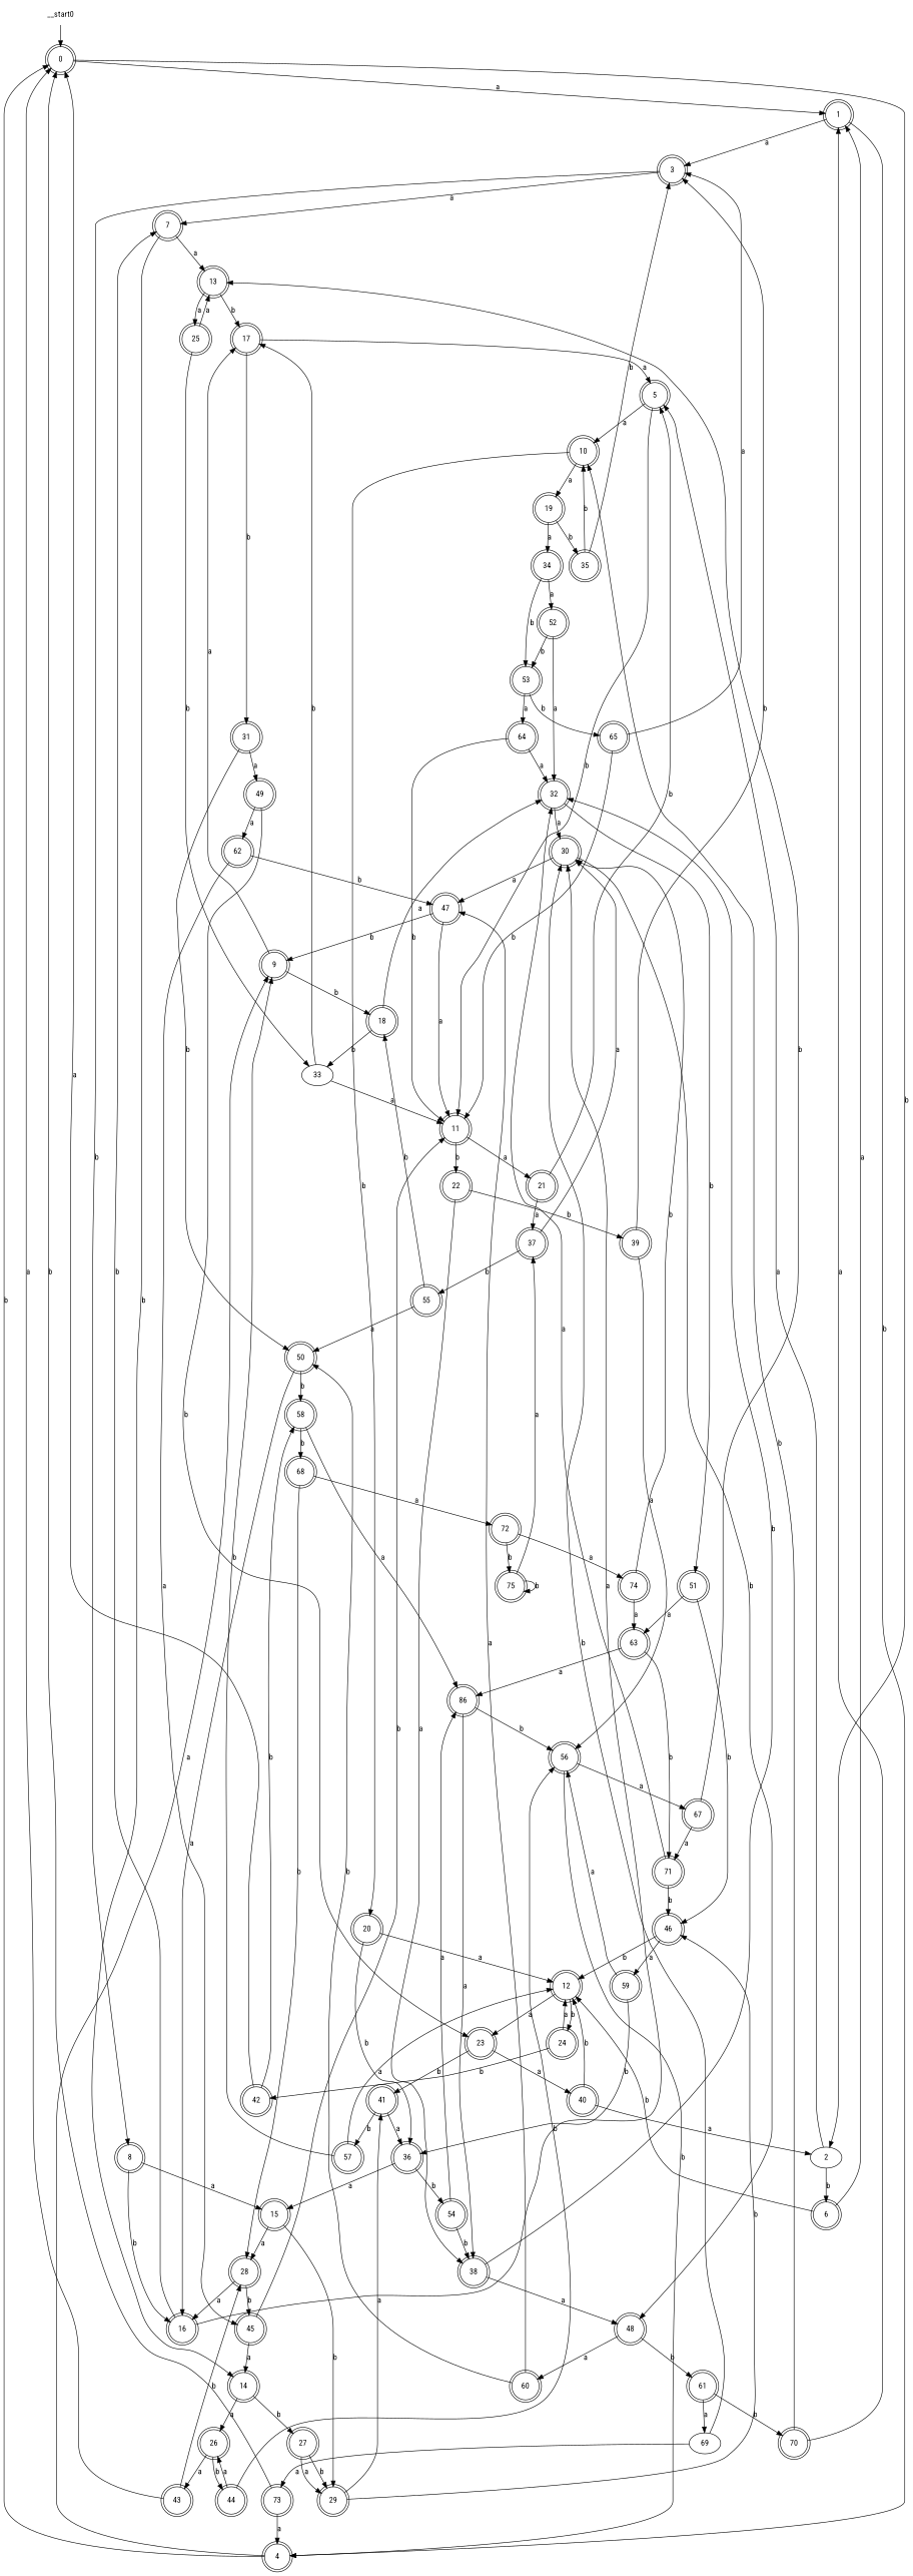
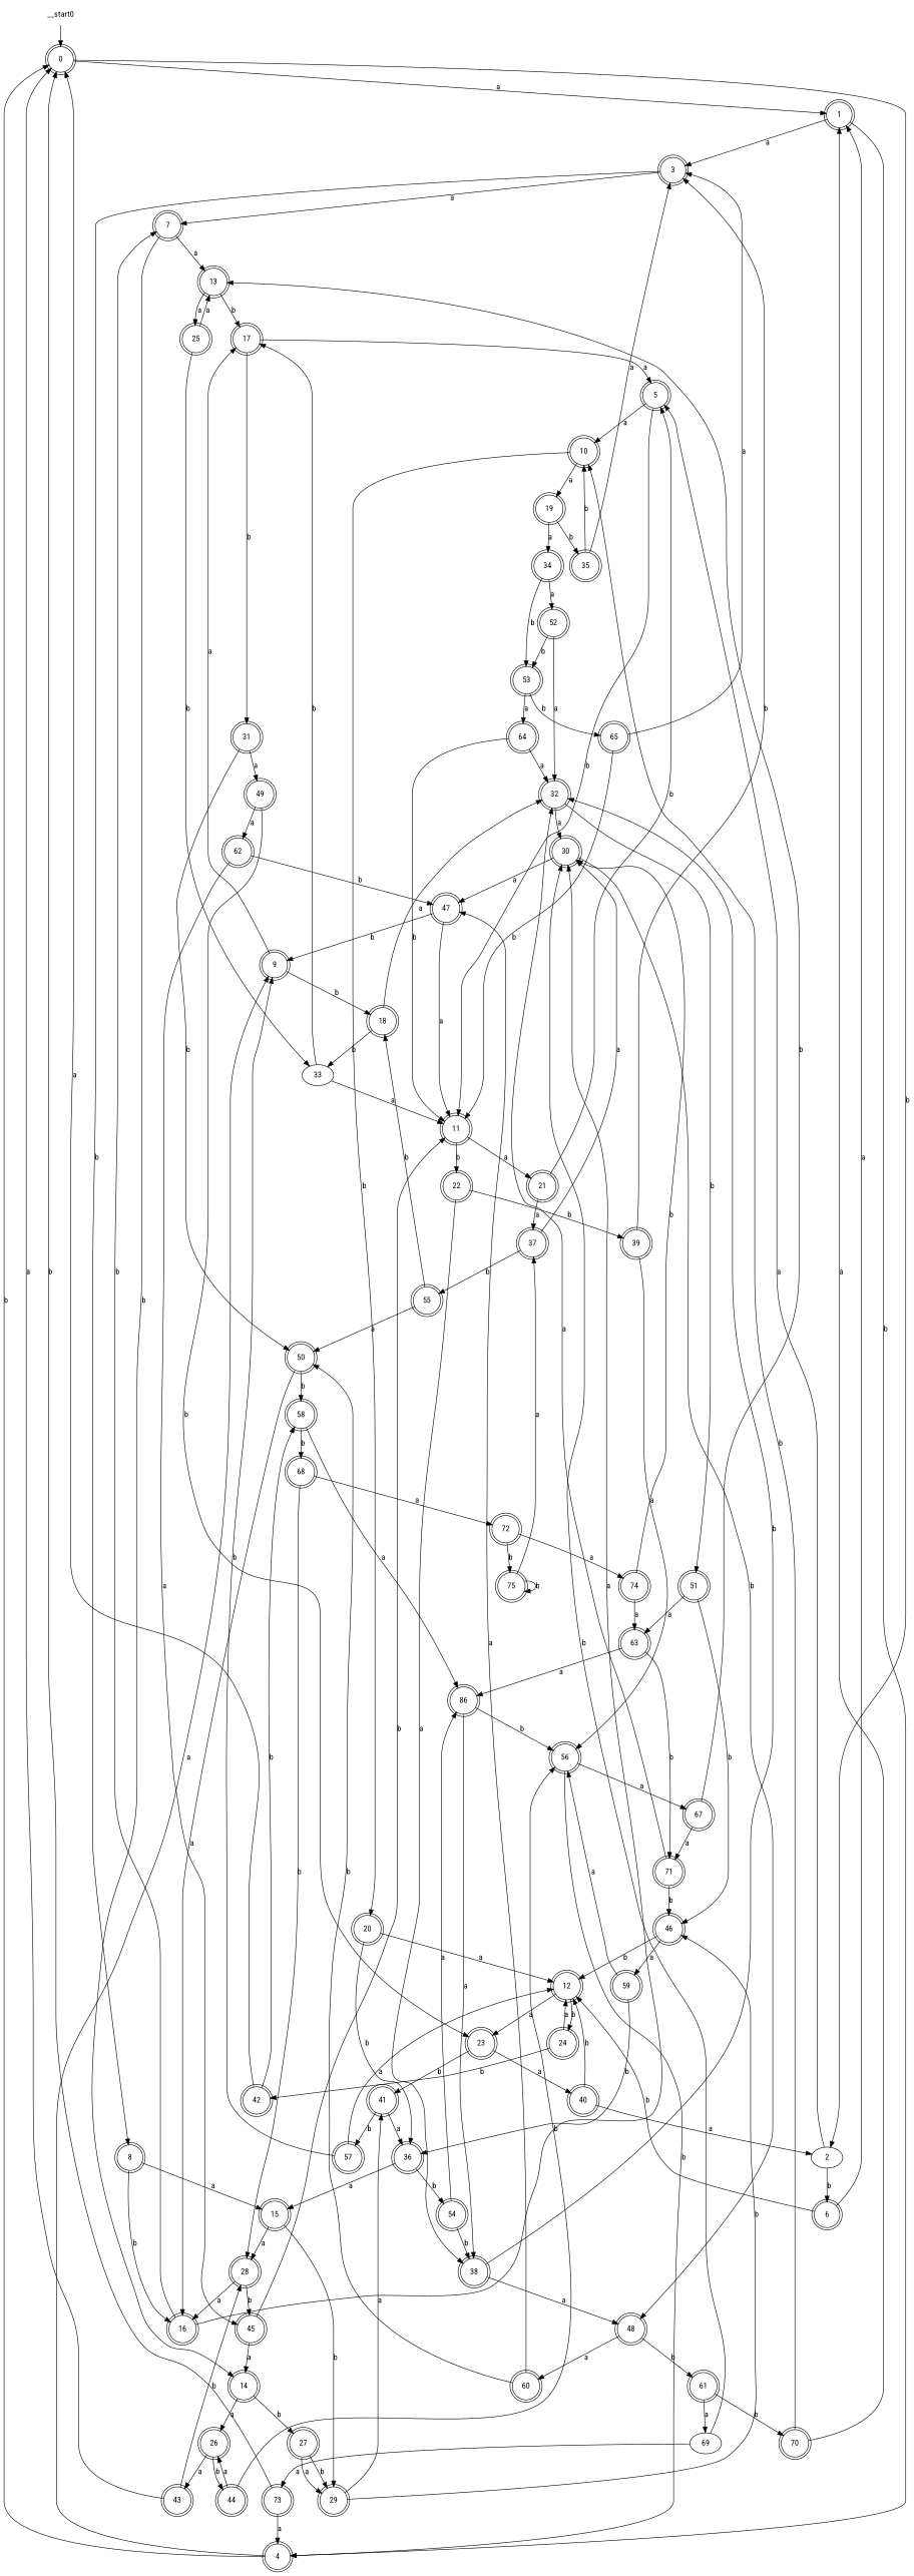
  digraph {
    fontname="Roboto Condensed"
    node [fontname="Roboto Condensed" shape=doublecircle]
    edge [fontname="Roboto Condensed"]
    __start0 [shape=none]
    0
    1
    2 [shape=""]
    3
    4
    5
    6
    7
    8
    9
    10
    11
    12
    13
    14
    15
    16
    17
    18
    19
    20
    21
    22
    23
    24
    25
    26
    27
    28
    29
    30
    31
    32
    33 [shape=""]
    34
    35
    36
    37
    38
    39
    40
    41
    42
    43
    44
    45
    46
    47
    48
    49
    50
    51
    52
    53
    54
    55
    56
    57
    58
    59
    60
    61
    62
    63
    64
    65
    n68 [label=86]
    67
    68
    69 [shape=""]
    70
    71
    72
    73
    74
    75
    __start0 -> 0
    0 -> 1 [label=a]
    0 -> 2 [label=b]
    1 -> 3 [label=a]
    1 -> 4 [label=b]
    2 -> 5 [label=a]
    2 -> 6 [label=b]
    3 -> 7 [label=a]
    3 -> 8 [label=b]
    4 -> 0 [label=b]
    4 -> 9 [label=a]
    5 -> 10 [label=a]
    5 -> 11 [label=b]
    6 -> 1 [label=a]
    6 -> 12 [label=b]
    7 -> 13 [label=a]
    7 -> 14 [label=b]
    8 -> 15 [label=a]
    8 -> 16 [label=b]
    9 -> 17 [label=a]
    9 -> 18 [label=b]
    10 -> 19 [label=a]
    10 -> 20 [label=b]
    11 -> 21 [label=a]
    11 -> 22 [label=b]
    12 -> 23 [label=a]
    12 -> 24 [label=b]
    13 -> 17 [label=b]
    13 -> 25 [label=a]
    14 -> 26 [label=a]
    14 -> 27 [label=b]
    15 -> 28 [label=a]
    15 -> 29 [label=b]
    16 -> 7 [label=b]
    16 -> 30 [label=a]
    17 -> 5 [label=a]
    17 -> 31 [label=b]
    18 -> 32 [label=a]
    18 -> 33 [label=b]
    19 -> 34 [label=a]
    19 -> 35 [label=b]
    20 -> 12 [label=a]
    20 -> 36 [label=b]
    21 -> 5 [label=b]
    21 -> 37 [label=a]
    22 -> 38 [label=a]
    22 -> 39 [label=b]
    23 -> 40 [label=a]
    23 -> 41 [label=b]
    24 -> 12 [label=a]
    24 -> 42 [label=b]
    25 -> 13 [label=a]
    25 -> 33 [label=b]
    26 -> 43 [label=a]
    26 -> 44 [label=b]
    27 -> 29 [label=a]
    27 -> 29 [label=b]
    28 -> 16 [label=a]
    28 -> 45 [label=b]
    29 -> 41 [label=a]
    29 -> 46 [label=b]
    30 -> 47 [label=a]
    30 -> 48 [label=b]
    31 -> 49 [label=a]
    31 -> 50 [label=b]
    32 -> 30 [label=a]
    32 -> 51 [label=b]
    33 -> 11 [label=a]
    33 -> 17 [label=b]
    34 -> 52 [label=a]
    34 -> 53 [label=b]
-   35 -> 3 [label=b]
+   35 -> 3 [label=a]
    35 -> 10 [label=b]
    36 -> 15 [label=a]
    36 -> 54 [label=b]
    37 -> 30 [label=a]
    37 -> 55 [label=b]
    38 -> 32 [label=b]
    38 -> 48 [label=a]
    39 -> 3 [label=b]
    39 -> 56 [label=a]
    40 -> 2 [label=a]
    40 -> 12 [label=b]
    41 -> 36 [label=a]
    41 -> 57 [label=b]
    42 -> 0 [label=a]
    42 -> 58 [label=b]
    43 -> 0 [label=a]
    43 -> 28 [label=b]
    44 -> 26 [label=a]
    44 -> 56 [label=b]
    45 -> 11 [label=b]
    45 -> 14 [label=a]
    46 -> 12 [label=b]
    46 -> 59 [label=a]
    47 -> 9 [label=b]
    47 -> 11 [label=a]
    48 -> 60 [label=a]
    48 -> 61 [label=b]
    49 -> 23 [label=b]
    49 -> 62 [label=a]
    50 -> 16 [label=a]
    50 -> 58 [label=b]
    51 -> 46 [label=b]
    51 -> 63 [label=a]
    52 -> 32 [label=a]
    52 -> 53 [label=b]
    53 -> 64 [label=a]
    53 -> 65 [label=b]
    54 -> 38 [label=b]
    54 -> n68 [label=a]
    55 -> 18 [label=b]
    55 -> 50 [label=a]
    56 -> 4 [label=b]
    56 -> 67 [label=a]
    57 -> 9 [label=b]
    57 -> 12 [label=a]
    58 -> n68 [label=a]
    58 -> 68 [label=b]
    59 -> 36 [label=b]
    59 -> 56 [label=a]
    60 -> 47 [label=a]
    60 -> 50 [label=b]
    61 -> 69 [label=a]
    61 -> 70 [label=b]
    62 -> 45 [label=a]
    62 -> 47 [label=b]
    63 -> n68 [label=a]
    63 -> 71 [label=b]
    64 -> 11 [label=b]
    64 -> 32 [label=a]
    65 -> 3 [label=a]
    65 -> 11 [label=b]
    n68 -> 38 [label=a]
    n68 -> 56 [label=b]
    67 -> 13 [label=b]
    67 -> 71 [label=a]
    68 -> 28 [label=b]
    68 -> 72 [label=a]
    69 -> 30 [label=b]
    69 -> 73 [label=a]
    70 -> 1 [label=a]
    70 -> 10 [label=b]
    71 -> 32 [label=a]
    71 -> 46 [label=b]
    72 -> 74 [label=a]
    72 -> 75 [label=b]
    73 -> 0 [label=b]
    73 -> 4 [label=a]
    74 -> 30 [label=b]
    74 -> 63 [label=a]
    75 -> 37 [label=a]
    75 -> 75 [label=b]
  }
